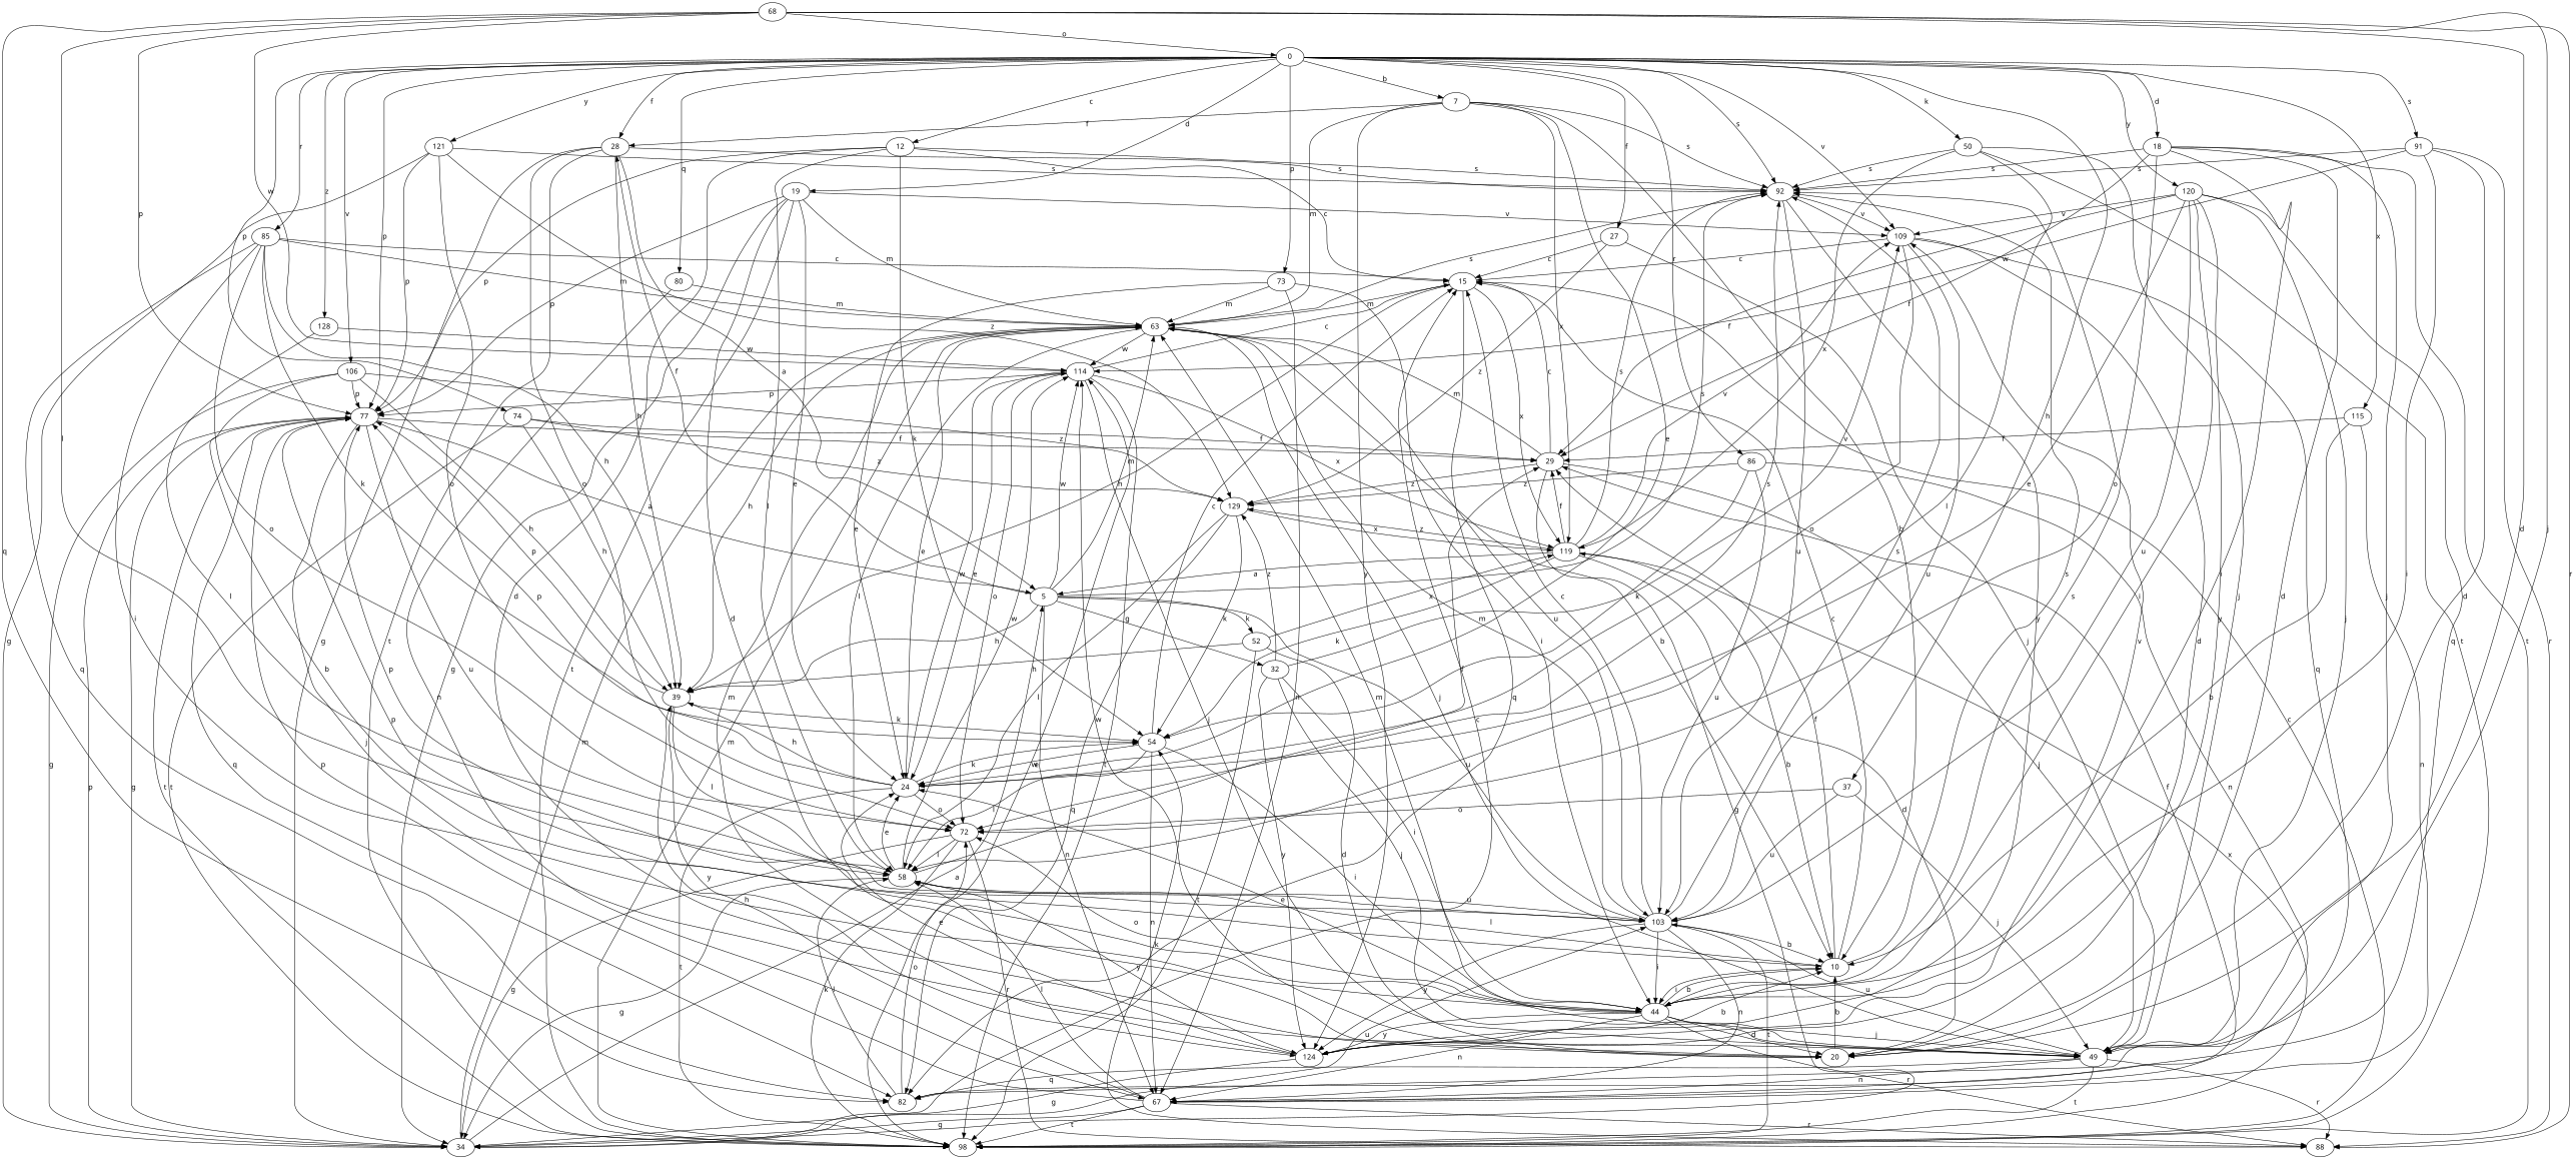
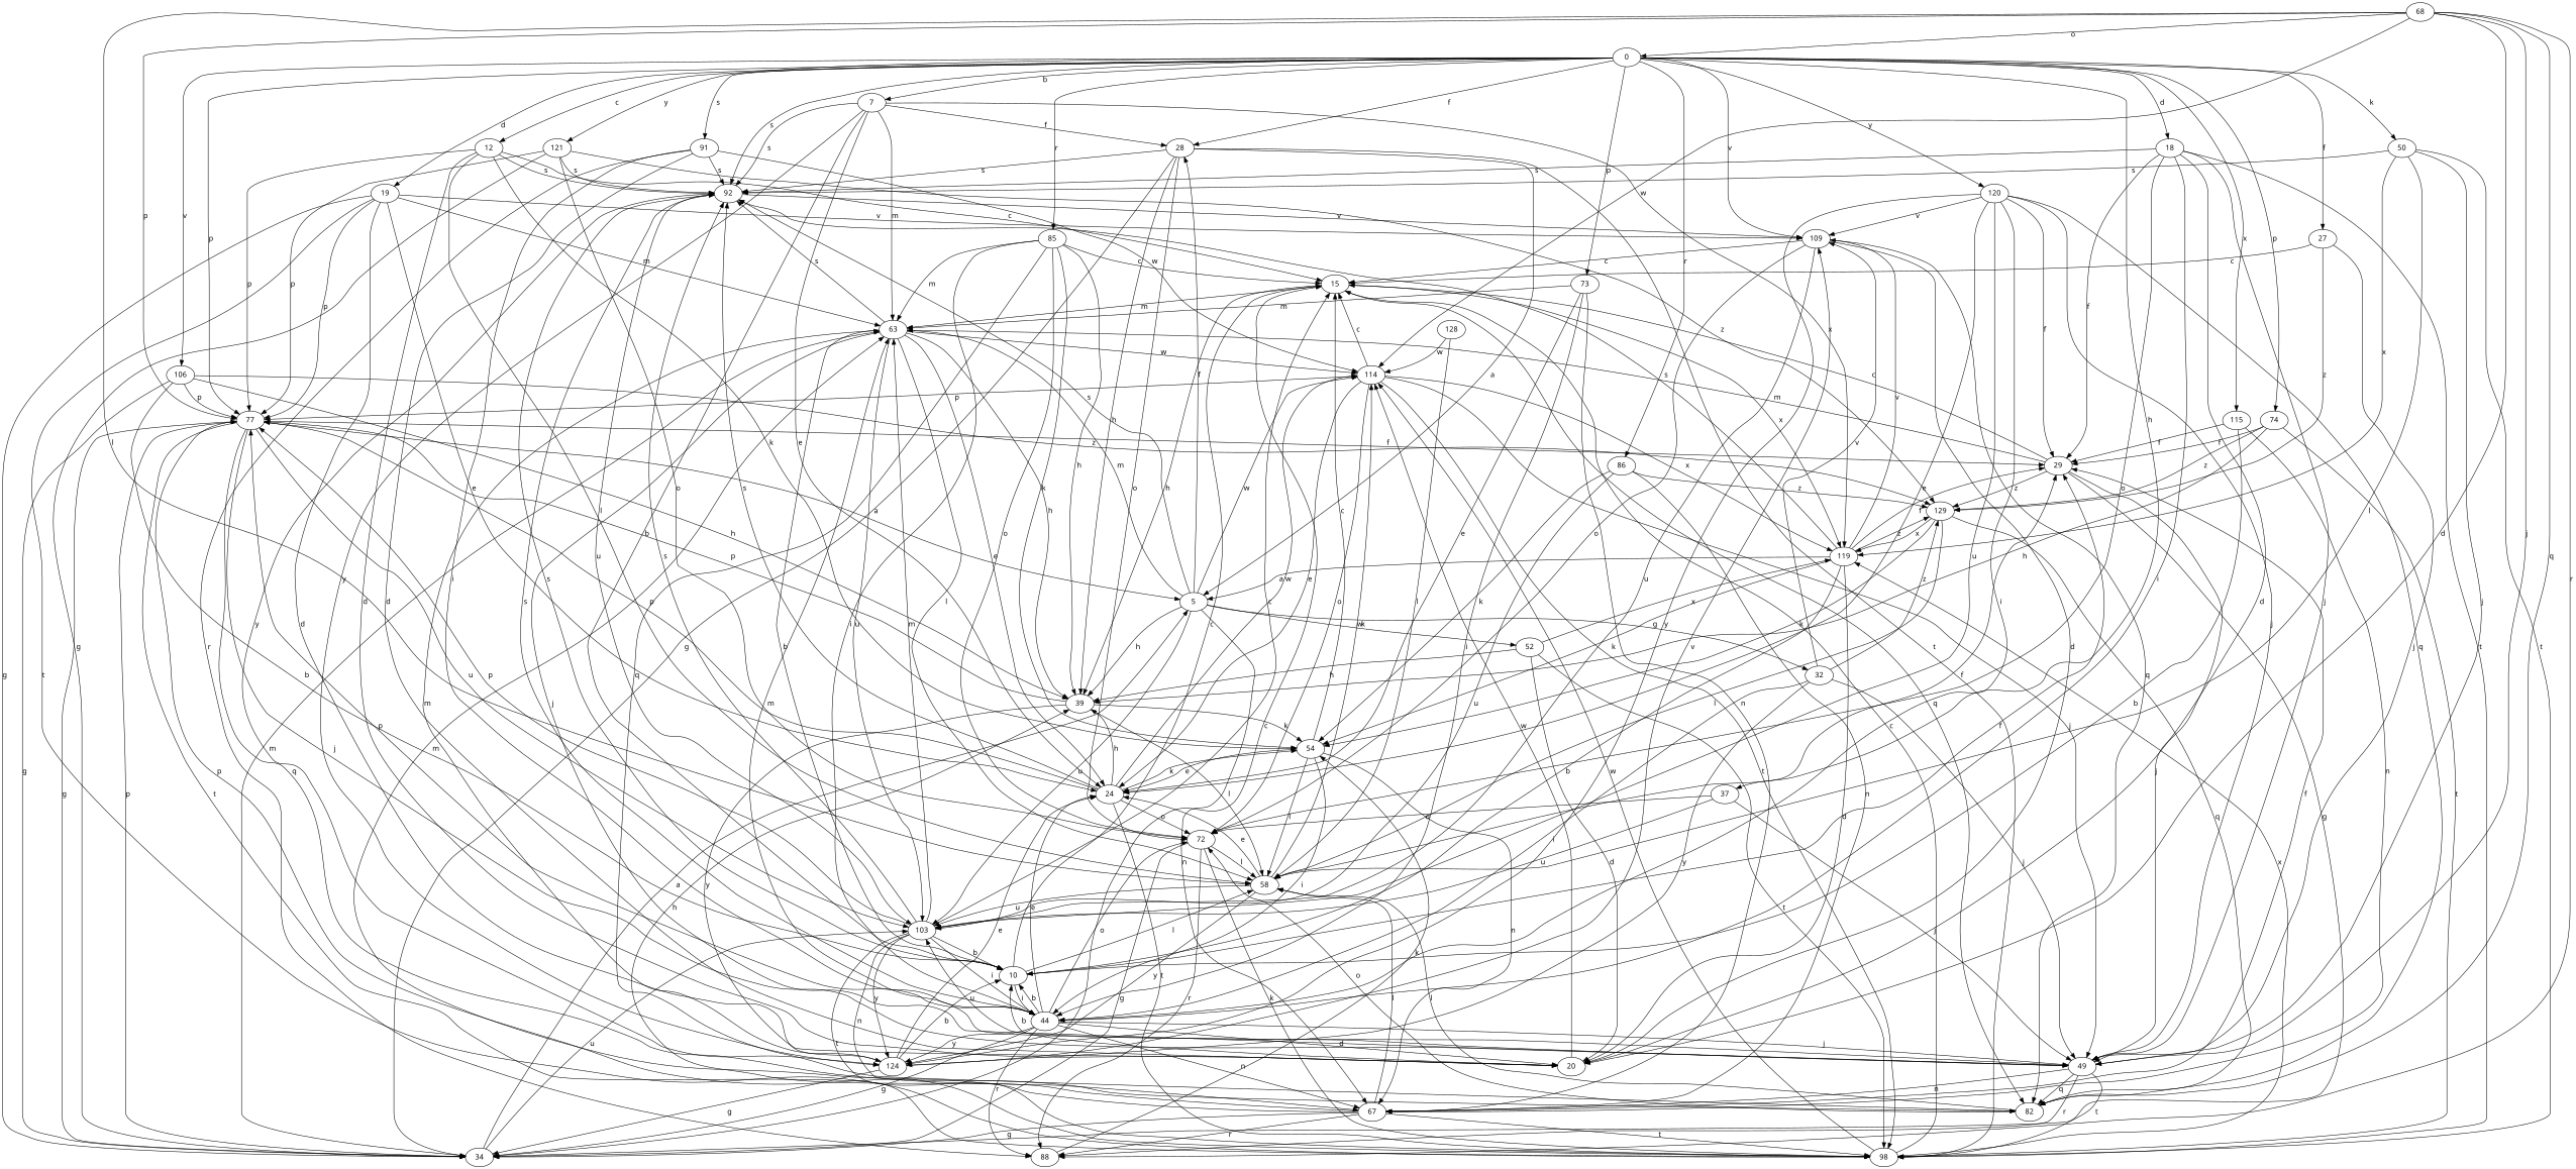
  strict digraph {
    fontname="Noto Sans"
    node [fontname="Noto Sans"]
    edge [fontname="Noto Sans"]
    0
    7
    12
    18
    19
    27
    28
    37
    50
    73
    74
    77
-   80
    85
    86
    91
    92
    106
    109
    115
    120
    121
    128
    63
    10
    24
    119
    124
    15
    58
    20
    54
    29
    44
    49
    72
    98
    34
    129
    5
    39
    103
    68
    114
    82
    88
    67
    32
    52
    0 -> 7 [label=b]
    0 -> 12 [label=c]
    0 -> 18 [label=d]
    0 -> 19 [label=d]
    0 -> 27 [label=f]
    0 -> 28 [label=f]
    0 -> 37 [label=h]
    0 -> 50 [label=k]
    0 -> 73 [label=p]
    0 -> 74 [label=p]
    0 -> 77 [label=p]
-   0 -> 80 [label=q]
    0 -> 85 [label=r]
    0 -> 86 [label=r]
    0 -> 91 [label=s]
    0 -> 92 [label=s]
    0 -> 106 [label=v]
    0 -> 109 [label=v]
    0 -> 115 [label=x]
    0 -> 120 [label=y]
    0 -> 121 [label=y]
-   0 -> 128 [label=z]
    7 -> 28 [label=f]
    7 -> 92 [label=s]
    7 -> 63 [label=m]
    7 -> 10 [label=b]
    7 -> 24 [label=e]
    7 -> 119 [label=x]
    7 -> 124 [label=y]
    12 -> 77 [label=p]
    12 -> 92 [label=s]
    12 -> 15 [label=c]
    12 -> 58 [label=l]
    12 -> 20 [label=d]
    12 -> 54 [label=k]
    18 -> 92 [label=s]
    18 -> 20 [label=d]
    18 -> 29 [label=f]
    18 -> 44 [label=i]
    18 -> 49 [label=j]
    18 -> 72 [label=o]
    18 -> 98 [label=t]
    19 -> 77 [label=p]
    19 -> 109 [label=v]
    19 -> 63 [label=m]
    19 -> 24 [label=e]
    19 -> 20 [label=d]
    19 -> 98 [label=t]
    19 -> 34 [label=g]
    27 -> 15 [label=c]
    27 -> 49 [label=j]
    27 -> 129 [label=z]
    28 -> 92 [label=s]
    28 -> 72 [label=o]
    28 -> 98 [label=t]
    28 -> 34 [label=g]
    28 -> 5 [label=a]
    28 -> 39 [label=h]
    37 -> 49 [label=j]
    37 -> 72 [label=o]
    37 -> 103 [label=u]
    50 -> 92 [label=s]
    50 -> 119 [label=x]
    50 -> 58 [label=l]
    50 -> 49 [label=j]
    50 -> 98 [label=t]
    73 -> 63 [label=m]
    73 -> 24 [label=e]
    73 -> 44 [label=i]
    73 -> 67 [label=n]
    74 -> 29 [label=f]
    74 -> 98 [label=t]
    74 -> 129 [label=z]
    74 -> 39 [label=h]
    77 -> 29 [label=f]
    77 -> 49 [label=j]
    77 -> 98 [label=t]
    77 -> 34 [label=g]
    77 -> 5 [label=a]
    77 -> 103 [label=u]
    77 -> 82 [label=q]
-   80 -> 63 [label=m]
-   80 -> 67 [label=n]
    85 -> 63 [label=m]
    85 -> 15 [label=c]
    85 -> 54 [label=k]
    85 -> 44 [label=i]
    85 -> 72 [label=o]
    85 -> 39 [label=h]
    85 -> 82 [label=q]
    86 -> 54 [label=k]
    86 -> 129 [label=z]
    86 -> 103 [label=u]
    86 -> 67 [label=n]
    91 -> 92 [label=s]
    91 -> 20 [label=d]
    91 -> 44 [label=i]
    91 -> 114 [label=w]
    91 -> 88 [label=r]
    92 -> 109 [label=v]
    92 -> 124 [label=y]
    92 -> 103 [label=u]
    106 -> 77 [label=p]
    106 -> 10 [label=b]
    106 -> 34 [label=g]
    106 -> 129 [label=z]
    106 -> 39 [label=h]
    109 -> 15 [label=c]
    109 -> 20 [label=d]
    109 -> 72 [label=o]
    109 -> 103 [label=u]
    109 -> 82 [label=q]
    115 -> 10 [label=b]
    115 -> 29 [label=f]
    115 -> 67 [label=n]
    120 -> 109 [label=v]
    120 -> 24 [label=e]
    120 -> 124 [label=y]
    120 -> 29 [label=f]
    120 -> 44 [label=i]
    120 -> 49 [label=j]
    120 -> 103 [label=u]
    120 -> 82 [label=q]
    121 -> 77 [label=p]
    121 -> 92 [label=s]
    121 -> 72 [label=o]
    121 -> 34 [label=g]
    121 -> 129 [label=z]
    128 -> 58 [label=l]
    128 -> 114 [label=w]
    63 -> 92 [label=s]
    63 -> 10 [label=b]
    63 -> 24 [label=e]
    63 -> 58 [label=l]
    63 -> 49 [label=j]
    63 -> 39 [label=h]
    63 -> 103 [label=u]
    63 -> 114 [label=w]
    10 -> 92 [label=s]
    10 -> 15 [label=c]
    10 -> 58 [label=l]
    10 -> 29 [label=f]
    10 -> 44 [label=i]
    24 -> 77 [label=p]
    24 -> 92 [label=s]
    24 -> 54 [label=k]
    24 -> 72 [label=o]
    24 -> 98 [label=t]
    24 -> 39 [label=h]
    24 -> 114 [label=w]
    119 -> 92 [label=s]
    119 -> 109 [label=v]
    119 -> 10 [label=b]
    119 -> 20 [label=d]
    119 -> 54 [label=k]
    119 -> 29 [label=f]
    119 -> 129 [label=z]
    119 -> 5 [label=a]
    124 -> 109 [label=v]
    124 -> 63 [label=m]
    124 -> 10 [label=b]
    124 -> 24 [label=e]
    124 -> 34 [label=g]
    15 -> 63 [label=m]
    15 -> 119 [label=x]
    15 -> 39 [label=h]
    15 -> 82 [label=q]
    58 -> 24 [label=e]
    58 -> 124 [label=y]
    58 -> 29 [label=f]
    58 -> 103 [label=u]
    58 -> 114 [label=w]
    20 -> 10 [label=b]
    20 -> 114 [label=w]
    54 -> 24 [label=e]
    54 -> 15 [label=c]
    54 -> 58 [label=l]
    54 -> 44 [label=i]
    54 -> 67 [label=n]
    29 -> 63 [label=m]
    29 -> 15 [label=c]
    29 -> 49 [label=j]
    29 -> 34 [label=g]
    29 -> 129 [label=z]
    44 -> 77 [label=p]
    44 -> 92 [label=s]
    44 -> 10 [label=b]
    44 -> 24 [label=e]
    44 -> 124 [label=y]
    44 -> 20 [label=d]
    44 -> 49 [label=j]
    44 -> 72 [label=o]
-   58 -> 34 [label=g]
+   44 -> 34 [label=g]
    44 -> 88 [label=r]
    44 -> 67 [label=n]
    49 -> 63 [label=m]
    49 -> 98 [label=t]
    49 -> 103 [label=u]
    49 -> 82 [label=q]
    49 -> 88 [label=r]
    49 -> 67 [label=n]
    72 -> 58 [label=l]
    72 -> 98 [label=k]
    72 -> 34 [label=g]
    72 -> 88 [label=r]
    98 -> 63 [label=m]
    98 -> 119 [label=x]
    98 -> 15 [label=c]
    98 -> 114 [label=w]
    34 -> 77 [label=p]
    34 -> 63 [label=m]
    34 -> 15 [label=c]
    34 -> 5 [label=a]
    34 -> 103 [label=u]
    129 -> 119 [label=x]
    129 -> 58 [label=l]
    129 -> 54 [label=k]
    129 -> 82 [label=q]
    5 -> 28 [label=f]
    5 -> 92 [label=s]
    5 -> 63 [label=m]
    5 -> 39 [label=h]
    5 -> 103 [label=u]
    5 -> 114 [label=w]
    5 -> 67 [label=n]
    5 -> 32 [label=g]
    5 -> 52 [label=k]
    39 -> 77 [label=p]
    39 -> 124 [label=y]
    39 -> 58 [label=l]
    39 -> 54 [label=k]
    103 -> 77 [label=p]
    103 -> 92 [label=s]
    103 -> 63 [label=m]
    103 -> 10 [label=b]
    103 -> 124 [label=y]
    103 -> 15 [label=c]
    103 -> 44 [label=i]
    103 -> 98 [label=t]
    103 -> 67 [label=n]
    68 -> 0 [label=o]
    68 -> 77 [label=p]
    68 -> 58 [label=l]
    68 -> 20 [label=d]
    68 -> 49 [label=j]
    68 -> 114 [label=w]
    68 -> 82 [label=q]
    68 -> 88 [label=r]
    114 -> 77 [label=p]
    114 -> 24 [label=e]
    114 -> 119 [label=x]
    114 -> 15 [label=c]
    114 -> 49 [label=j]
    114 -> 72 [label=o]
    114 -> 98 [label=t]
    82 -> 58 [label=l]
    82 -> 72 [label=o]
    88 -> 54 [label=k]
    67 -> 77 [label=p]
    67 -> 58 [label=l]
    67 -> 29 [label=f]
    67 -> 98 [label=t]
    67 -> 34 [label=g]
    67 -> 39 [label=h]
    67 -> 88 [label=r]
    32 -> 109 [label=v]
    32 -> 124 [label=y]
    32 -> 44 [label=i]
    32 -> 49 [label=j]
    32 -> 129 [label=z]
    52 -> 119 [label=x]
    52 -> 20 [label=d]
    52 -> 98 [label=t]
    52 -> 39 [label=h]
  }
